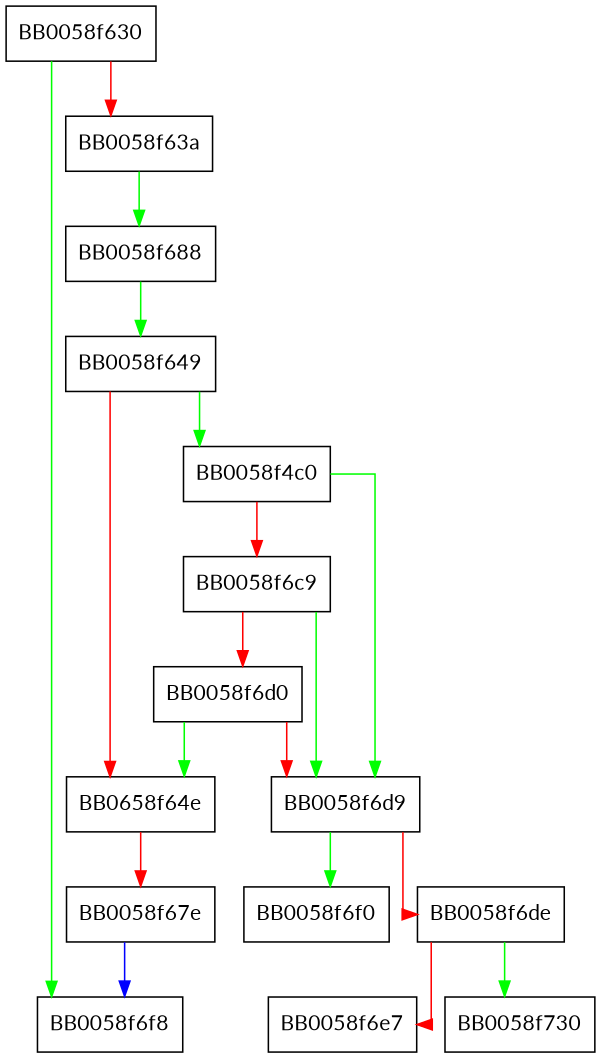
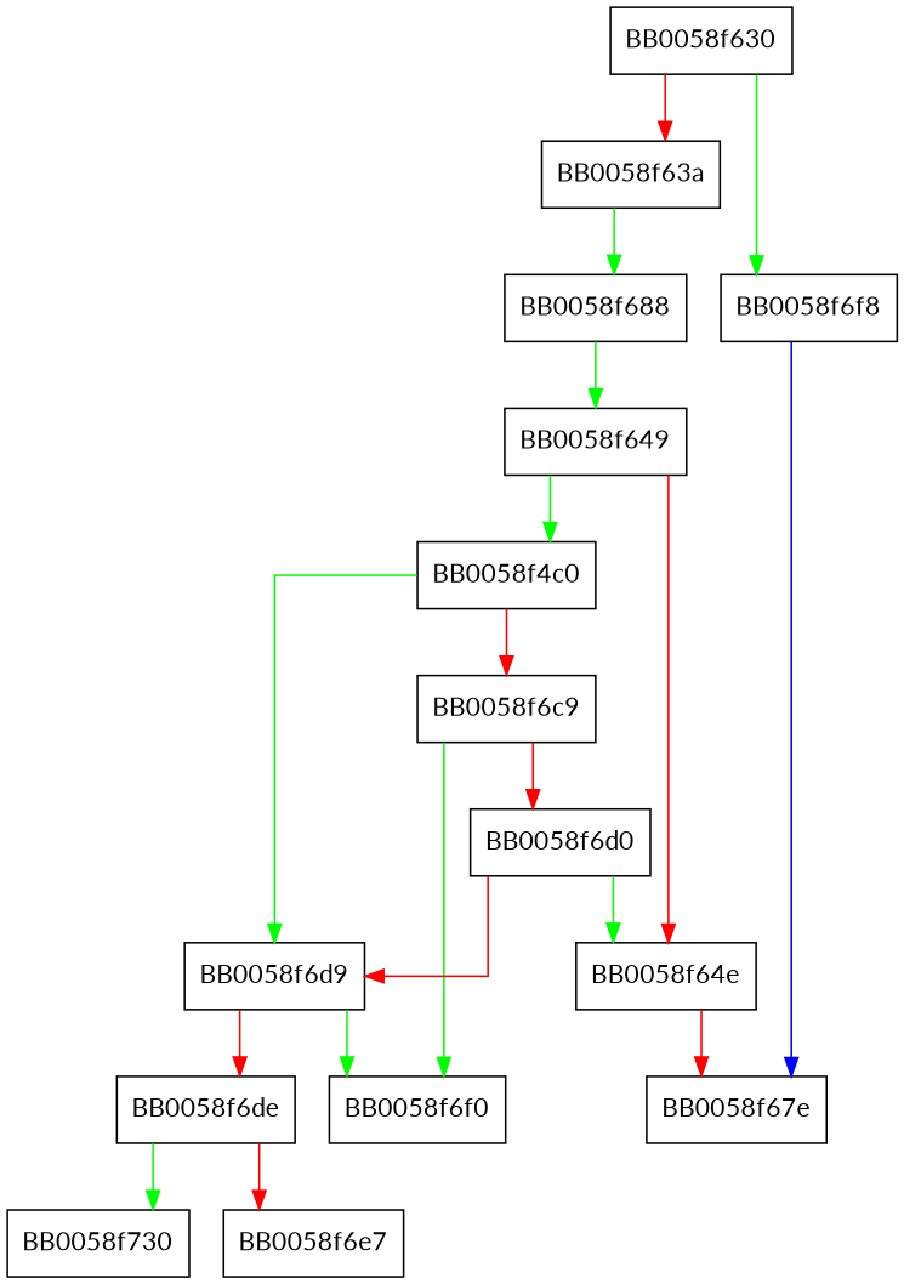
  digraph {
    fontname=Lato
    splines=ortho
    node [fontname=Lato shape=box]
    edge [color=green fontname=Lato]
    BB0058f630
    BB0058f6f8
    BB0058f63a
    BB0058f67e
    BB0058f688
    BB0058f649
    n7 [label=BB0058f4c0]
-   BB0058f64e [label=BB0658f64e]
+   BB0058f64e
    BB0058f6d9
    BB0058f6c9
    BB0058f6f0
    BB0058f6de
    BB0058f6d0
    BB0058f730
    BB0058f6e7
    BB0058f630 -> BB0058f6f8
    BB0058f630 -> BB0058f63a [color=red]
-   BB0058f67e -> BB0058f6f8 [color=blue]
+   BB0058f6f8 -> BB0058f67e [color=blue]
    BB0058f63a -> BB0058f688
    BB0058f688 -> BB0058f649
    BB0058f649 -> n7
    BB0058f649 -> BB0058f64e [color=red]
    n7 -> BB0058f6d9
    n7 -> BB0058f6c9 [color=red]
    BB0058f64e -> BB0058f67e [color=red]
    BB0058f6d9 -> BB0058f6f0
    BB0058f6d9 -> BB0058f6de [color=red]
-   BB0058f6c9 -> BB0058f6d9
+   BB0058f6c9 -> BB0058f6f0
    BB0058f6c9 -> BB0058f6d0 [color=red]
    BB0058f6de -> BB0058f730
    BB0058f6de -> BB0058f6e7 [color=red]
    BB0058f6d0 -> BB0058f64e
    BB0058f6d0 -> BB0058f6d9 [color=red]
  }
